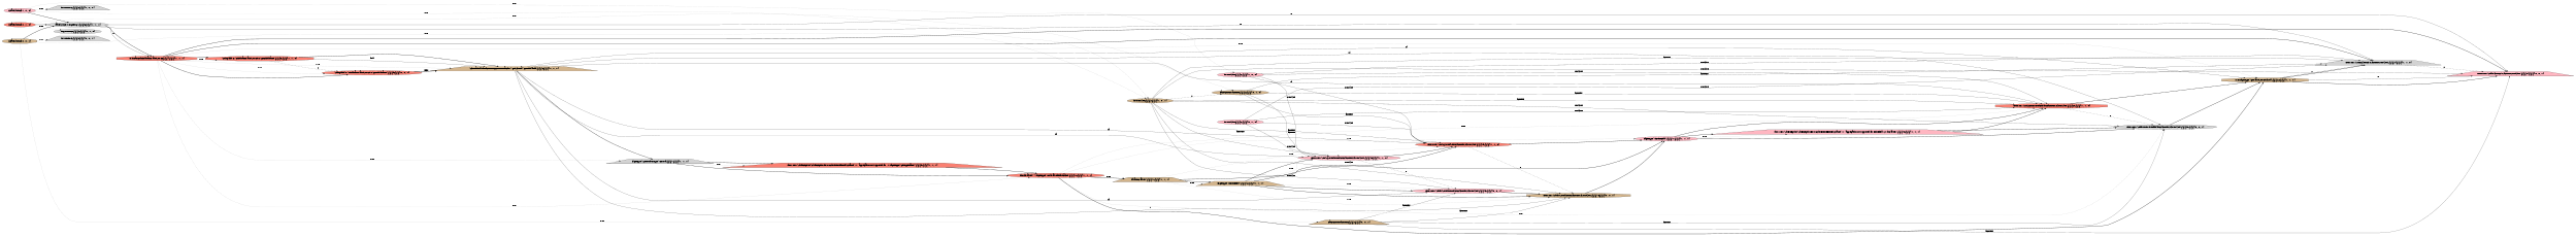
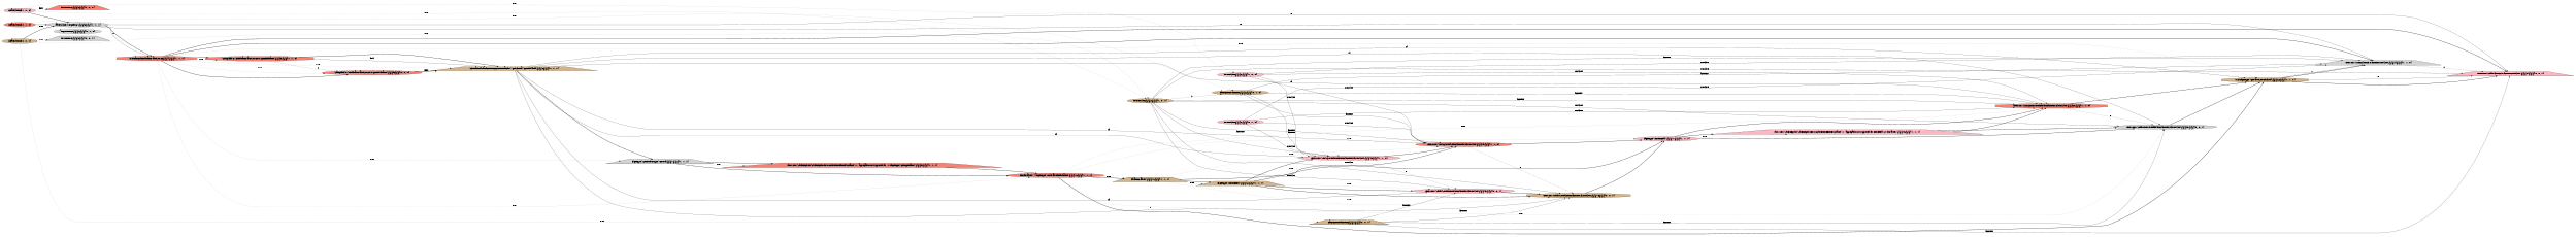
  digraph {
    rankdir=LR
    node [fillcolor=tan shape=ellipse style=filled]
    edge [style=solid]
    n1 [fillcolor=lightgrey label="return new SumsqSlotAcc(vs,fcontext,numSlots)@@@24@@@['1', '1', '0']" shape=trapezium]
    n2 [fillcolor=lightpink label="return new StddevSlotAcc(vs,fcontext,numSlots)@@@24@@@['0', '0', '1']" shape=trapezium]
    n3 [label="sf.hasDocValues()@@@11@@@['1', '1', '1']" shape=trapezium]
    n4 [label="sf.getType().isPointField()@@@12@@@['1', '1', '1']" shape=trapezium]
    n5 [label="return new StddevSortedSetAcc(fcontext,sf,numSlots)@@@15@@@['0', '0', '1']" shape=octagon]
    n6 [fillcolor=lightpink label="sf.getType().isPointField()@@@17@@@['1', '1', '1']"]
    n7 [fillcolor=salmon label="return new SumSqSortedSetAcc(fcontext,sf,numSlots)@@@15@@@['1', '1', '0']"]
    n8 [fillcolor=lightpink label="return new StddevSortedNumericAcc(fcontext,sf,numSlots)@@@13@@@['0', '0', '1']"]
    n9 [fillcolor=lightpink label="return new SumSqSortedNumericAcc(fcontext,sf,numSlots)@@@13@@@['1', '1', '0']"]
    n10 [fillcolor=lightpink label="throw new SolrException(SolrException.ErrorCode.BAD_REQUEST,name() + \" aggregation not supported for PointField w/o docValues\")@@@18@@@['1', '1', '1']" shape=trapezium]
    n11 [fillcolor=lightgrey label="return new StddevUnInvertedFieldAcc(fcontext,sf,numSlots)@@@20@@@['0', '0', '1']"]
    n12 [fillcolor=salmon label="return new SumSqUnInvertedFieldAcc(fcontext,sf,numSlots)@@@20@@@['1', '1', '0']" shape=octagon]
    n13 [label="vs = sf.getType().getValueSource(sf,null)@@@22@@@['1', '1', '1']" shape=octagon]
    n14 [fillcolor=lightpink label="createSlotAcc['1', '0', '0']"]
    n15 [fillcolor=lightgrey label="ValueSource vs = getArg()@@@3@@@['1', '1', '1']"]
-   n16 [fillcolor=lightgrey label="int numDocs@@@2@@@['1', '0', '0']" shape=trapezium]
+   n16 [fillcolor=salmon label="int numDocs@@@2@@@['1', '0', '0']" shape=trapezium]
    n17 [label="int numSlots@@@2@@@['1', '0', '1']"]
    n18 [fillcolor=lightpink label="int numSlots@@@2@@@['1', '0', '0']"]
    n19 [fillcolor=salmon label="vs instanceof FieldNameValueSource@@@4@@@['1', '1', '1']" shape=octagon]
    n20 [label="FacetContext fcontext@@@2@@@['0', '1', '0']"]
    n21 [label="SchemaField sf = fcontext.qcontext.searcher().getSchema().getField(field)@@@6@@@['1', '1', '1']" shape=trapezium]
    n22 [fillcolor=lightgrey label="sf.getType().getNumberType() == null@@@7@@@['1', '1', '1']" shape=trapezium]
    n23 [fillcolor=salmon label="throw new SolrException(SolrException.ErrorCode.BAD_REQUEST,name() + \" aggregation not supported for \" + sf.getType().getTypeName())@@@8@@@['1', '1', '1']" shape=trapezium]
    n24 [fillcolor=salmon label="sf.multiValued() || sf.getType().multiValuedFieldCache()@@@10@@@['1', '1', '1']"]
    n25 [fillcolor=salmon label="String field = ((FieldNameValueSource)vs).getFieldName()@@@5@@@['0', '0', '1']"]
    n26 [fillcolor=salmon label="String field = ((FieldNameValueSource)vs).getFieldName()@@@5@@@['1', '1', '0']" shape=octagon]
    n27 [fillcolor=lightpink label="int numSlots@@@2@@@['0', '1', '0']"]
    n28 [fillcolor=lightgrey label="int numDocs@@@2@@@['0', '0', '1']" shape=trapezium]
    n29 [label="createSlotAcc['0', '0', '1']" shape=octagon]
    n30 [label="FacetContext fcontext@@@2@@@['0', '0', '1']" shape=trapezium]
    n31 [fillcolor=salmon label="createSlotAcc['0', '1', '0']"]
    n32 [fillcolor=lightgrey label="long numDocs@@@2@@@['0', '1', '0']"]
    n1 -> n2 [label=0 style=dashed]
    n3 -> n4 [style=bold]
    n3 -> n4 [label=true style=dotted]
    n3 -> n5 [label=true style=dotted]
    n3 -> n6 [style=bold]
    n3 -> n7 [label=true style=dotted]
    n4 -> n5 [style=bold]
    n4 -> n7 [style=bold]
    n4 -> n8 [style=bold]
    n4 -> n8 [label=true style=dotted]
    n4 -> n9 [label=true style=dotted]
    n4 -> n9 [style=bold]
    n5 -> n6 [style=bold]
    n6 -> n10 [label=true style=dotted]
    n6 -> n10 [style=bold]
    n6 -> n11 [style=bold]
    n6 -> n12 [style=bold]
    n7 -> n5 [label=0 style=dashed]
    n7 -> n6 [style=bold]
    n8 -> n5 [style=bold]
    n9 -> n7 [style=bold]
    n9 -> n8 [label=0 style=dashed]
    n10 -> n11 [style=bold]
    n10 -> n12 [style=bold]
    n11 -> n13 [style=bold]
    n12 -> n11 [label=0 style=dashed]
    n12 -> n13 [style=bold]
    n13 -> n1 [label=vs]
    n13 -> n1 [style=bold]
    n13 -> n2 [style=bold]
    n13 -> n2 [label=vs]
    n14 -> n15 [style=bold]
-   n14 -> n16 [label=true style=dotted]
+   n14 -> n16 [label=field style=dotted]
    n14 -> n17 [label=true style=dotted]
    n14 -> n18 [label=true style=dotted]
    n15 -> n1 [label=vs]
    n15 -> n2 [label=vs]
    n15 -> n19 [style=bold]
    n15 -> n19 [label=vs]
    n17 -> n1 [label=fcontext]
    n17 -> n2 [label=numSlots]
    n17 -> n5 [label=numSlots]
    n17 -> n7 [label=fcontext]
    n17 -> n8 [label=numSlots]
    n17 -> n9 [label=fcontext]
    n17 -> n11 [label=numSlots]
    n17 -> n12 [label=fcontext]
    n17 -> n20 [label=0 style=dashed]
    n18 -> n1 [label=numSlots]
    n18 -> n7 [label=numSlots]
    n18 -> n9 [label=numSlots]
    n18 -> n12 [label=numSlots]
    n19 -> n1 [style=bold]
    n19 -> n2 [style=bold]
    n19 -> n13 [label=true style=dotted]
    n19 -> n21 [label=true style=dotted]
    n19 -> n22 [label=true style=dotted]
    n19 -> n24 [label=true style=dotted]
    n19 -> n25 [style=bold]
    n19 -> n25 [label=true style=dotted]
    n19 -> n26 [style=bold]
    n19 -> n26 [label=true style=dotted]
    n20 -> n1 [label=fcontext]
    n20 -> n7 [label=fcontext]
    n20 -> n9 [label=fcontext]
    n20 -> n12 [label=fcontext]
    n21 -> n5 [label=sf]
    n21 -> n7 [label=sf]
    n21 -> n8 [label=sf]
    n21 -> n9 [label=sf]
    n21 -> n11 [label=sf]
    n21 -> n12 [label=sf]
    n21 -> n13 [label=sf]
    n21 -> n22 [style=bold]
    n22 -> n23 [label=true style=dotted]
    n22 -> n23 [style=bold]
    n22 -> n24 [style=bold]
    n23 -> n24 [style=bold]
    n24 -> n3 [style=bold]
    n24 -> n3 [label=true style=dotted]
    n24 -> n6 [label=true style=dotted]
    n24 -> n11 [label=true style=dotted]
    n24 -> n12 [label=true style=dotted]
    n24 -> n13 [style=bold]
    n25 -> n21 [label=field]
    n25 -> n21 [style=bold]
    n26 -> n21 [style=bold]
    n26 -> n21 [label=field]
    n26 -> n25 [label=0 style=dashed]
    n27 -> n1 [label=numSlots]
    n27 -> n7 [label=numSlots]
    n27 -> n9 [label=numSlots]
    n27 -> n12 [label=numSlots]
    n29 -> n15 [style=bold]
    n29 -> n17 [label=true style=dotted]
    n29 -> n28 [label=true style=dotted]
    n29 -> n30 [label=true style=dotted]
    n30 -> n2 [label=fcontext]
    n30 -> n5 [label=fcontext]
    n30 -> n8 [label=fcontext]
    n30 -> n11 [label=fcontext]
    n31 -> n15 [style=bold]
    n31 -> n20 [label=true style=dotted]
    n31 -> n32 [label=true style=dotted]
  }
